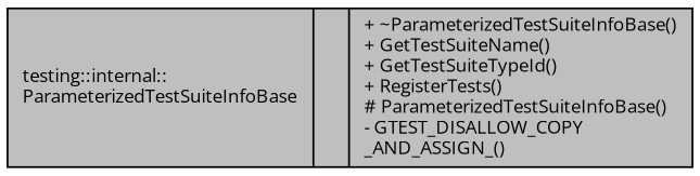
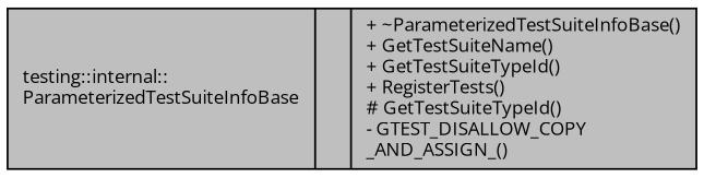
  digraph {
    rankdir=LR
    fontname="Open Sans"
-   n1 [color=black fillcolor=grey75 fontcolor=black fontname="Open Sans" fontsize=10 height=0.2 label="{testing::internal::\lParameterizedTestSuiteInfoBase\n||+ ~ParameterizedTestSuiteInfoBase()\l+ GetTestSuiteName()\l+ GetTestSuiteTypeId()\l+ RegisterTests()\l# ParameterizedTestSuiteInfoBase()\l- GTEST_DISALLOW_COPY\l_AND_ASSIGN_()\l}" shape=record style=filled width=0.4]
+   n1 [color=black fillcolor=grey75 fontcolor=black fontname="Open Sans" fontsize=10 height=0.2 label="{testing::internal::\lParameterizedTestSuiteInfoBase\n||+ ~ParameterizedTestSuiteInfoBase()\l+ GetTestSuiteName()\l+ GetTestSuiteTypeId()\l+ RegisterTests()\l# GetTestSuiteTypeId()\l- GTEST_DISALLOW_COPY\l_AND_ASSIGN_()\l}" shape=record style=filled width=0.4]
  }
